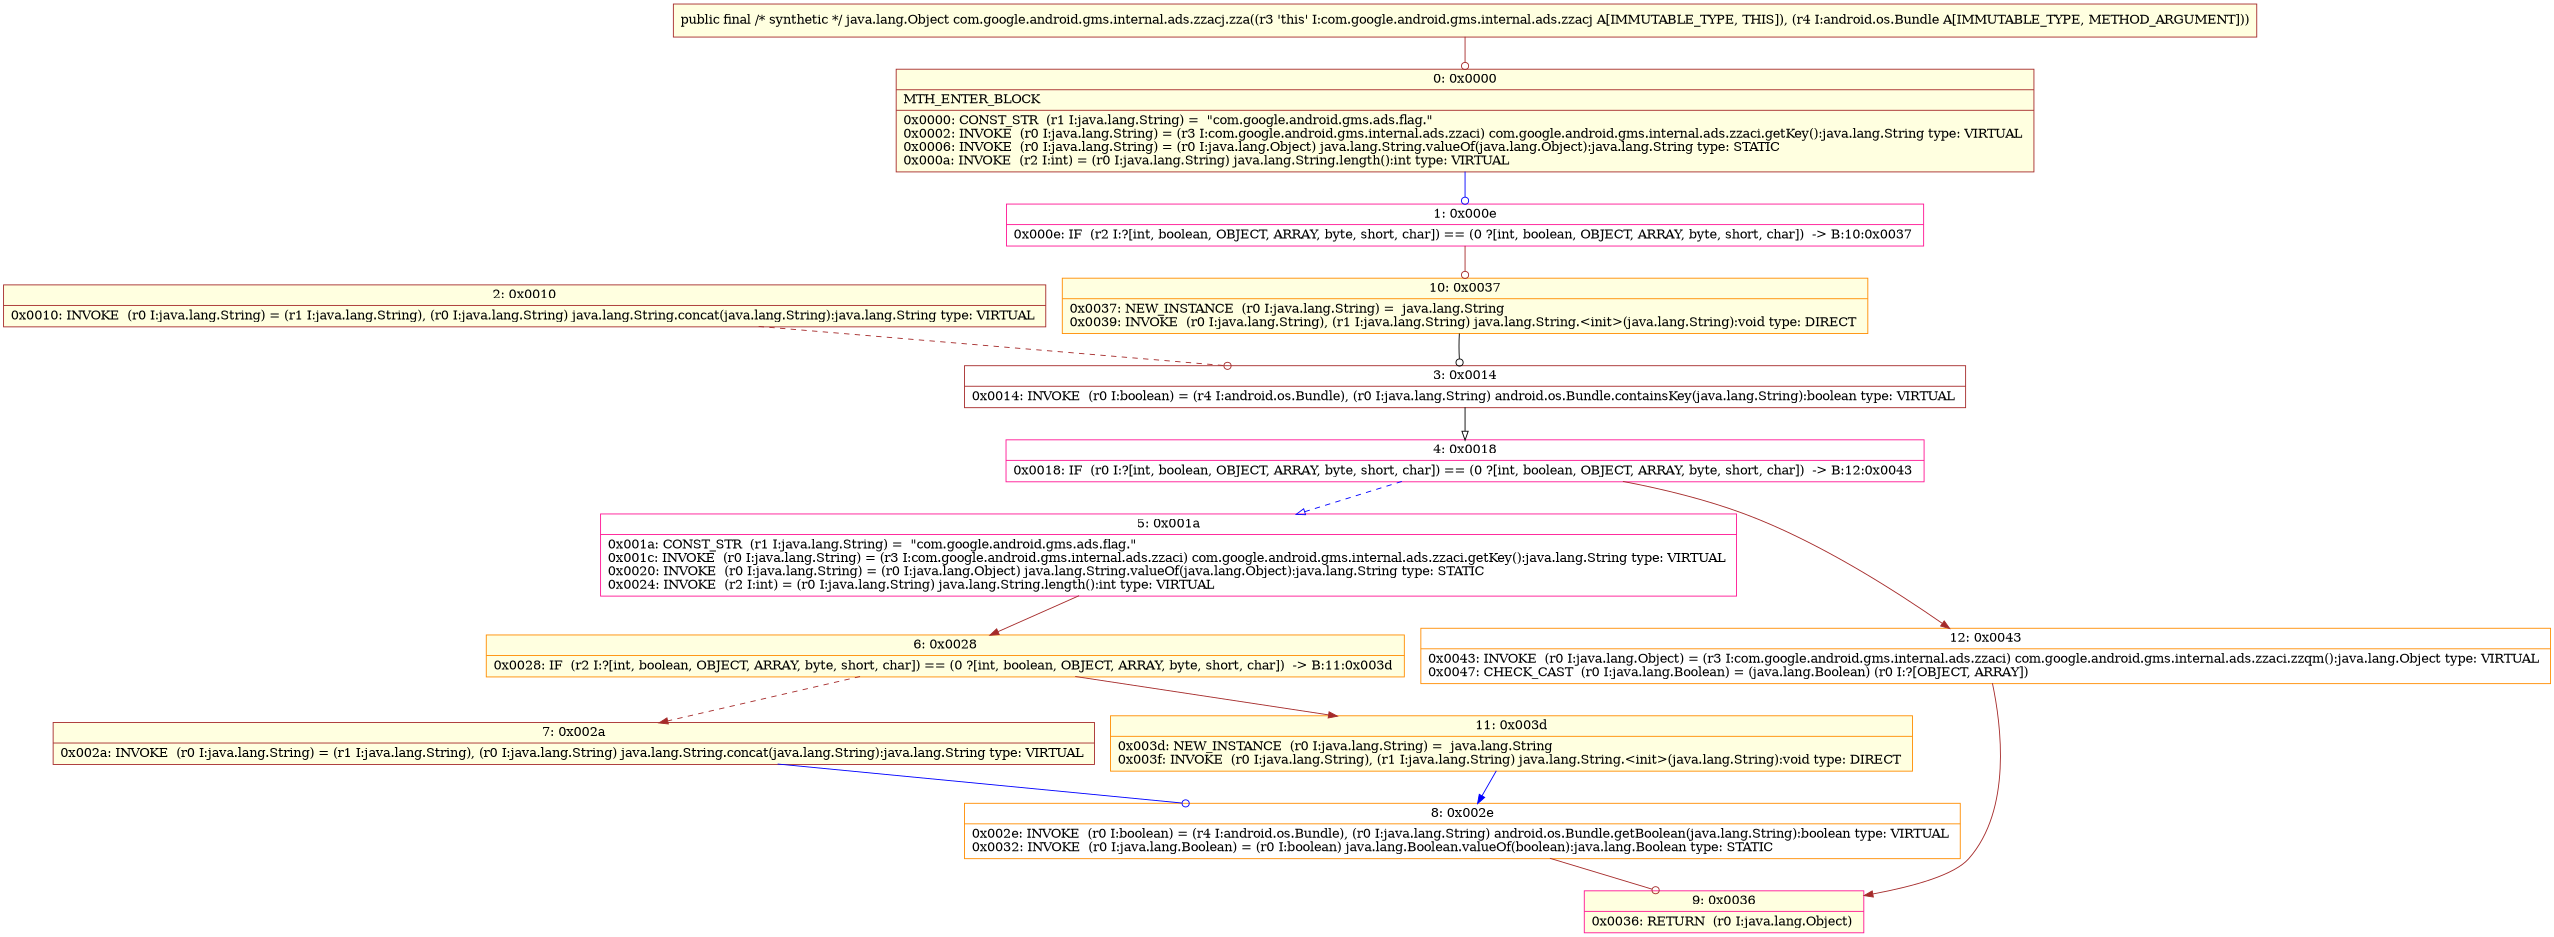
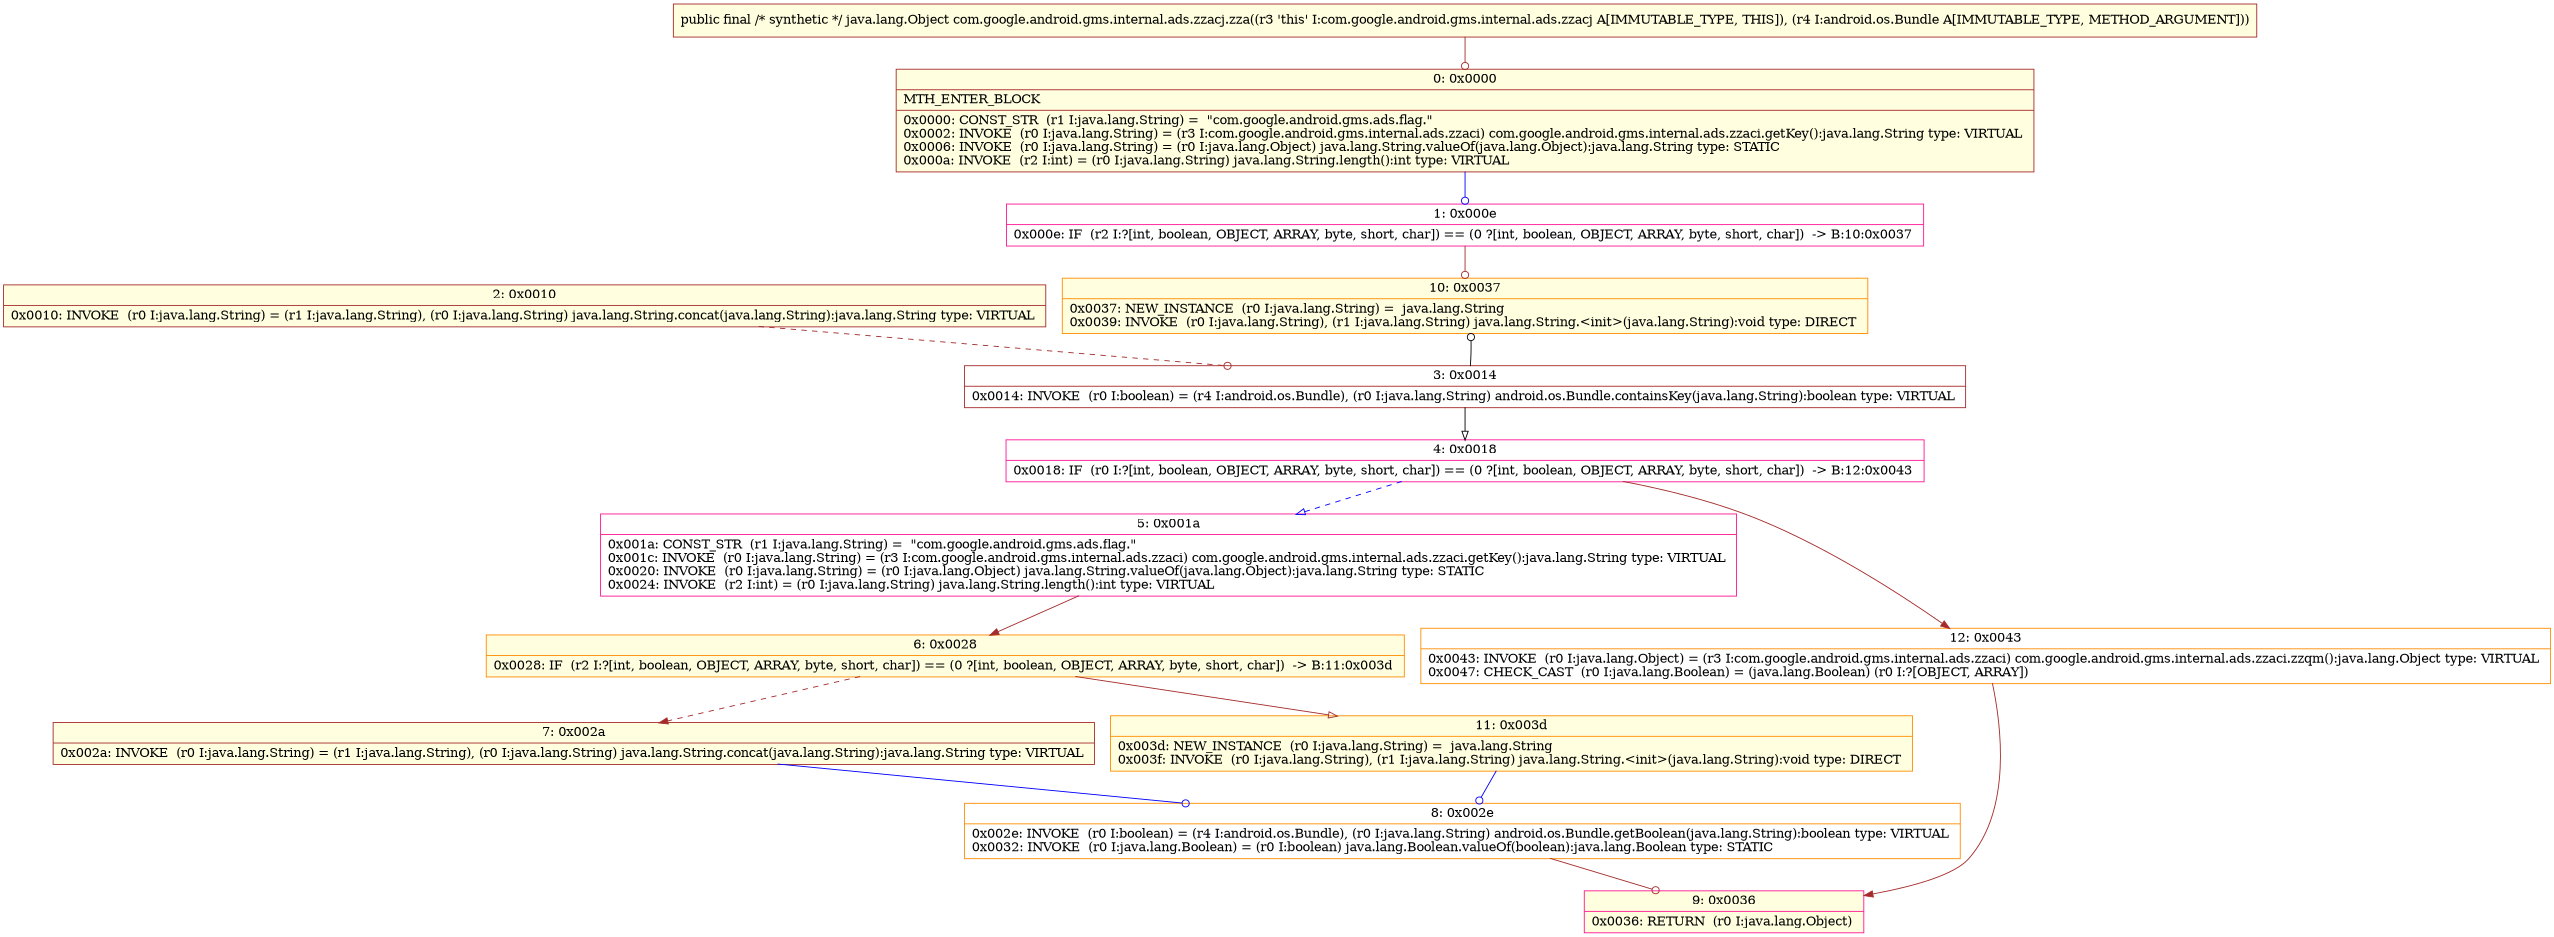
  digraph {
    fontname="DejaVu Serif"
    node [color=brown fillcolor=lightyellow fontname="DejaVu Serif" shape=record style=filled]
    edge [arrowhead=odot color=brown fontname="DejaVu Serif"]
    n1 [label="{0\:\ 0x0000|MTH_ENTER_BLOCK\l|0x0000: CONST_STR  (r1 I:java.lang.String) =  \"com.google.android.gms.ads.flag.\" \l0x0002: INVOKE  (r0 I:java.lang.String) = (r3 I:com.google.android.gms.internal.ads.zzaci) com.google.android.gms.internal.ads.zzaci.getKey():java.lang.String type: VIRTUAL \l0x0006: INVOKE  (r0 I:java.lang.String) = (r0 I:java.lang.Object) java.lang.String.valueOf(java.lang.Object):java.lang.String type: STATIC \l0x000a: INVOKE  (r2 I:int) = (r0 I:java.lang.String) java.lang.String.length():int type: VIRTUAL \l}"]
    n2 [color=deeppink fillcolor=white label="{1\:\ 0x000e|0x000e: IF  (r2 I:?[int, boolean, OBJECT, ARRAY, byte, short, char]) == (0 ?[int, boolean, OBJECT, ARRAY, byte, short, char])  \-\> B:10:0x0037 \l}"]
    n3 [color=darkorange label="{10\:\ 0x0037|0x0037: NEW_INSTANCE  (r0 I:java.lang.String) =  java.lang.String \l0x0039: INVOKE  (r0 I:java.lang.String), (r1 I:java.lang.String) java.lang.String.\<init\>(java.lang.String):void type: DIRECT \l}"]
    n4 [label="{2\:\ 0x0010|0x0010: INVOKE  (r0 I:java.lang.String) = (r1 I:java.lang.String), (r0 I:java.lang.String) java.lang.String.concat(java.lang.String):java.lang.String type: VIRTUAL \l}"]
    n5 [fillcolor=white label="{3\:\ 0x0014|0x0014: INVOKE  (r0 I:boolean) = (r4 I:android.os.Bundle), (r0 I:java.lang.String) android.os.Bundle.containsKey(java.lang.String):boolean type: VIRTUAL \l}"]
    n6 [color=deeppink fillcolor=white label="{4\:\ 0x0018|0x0018: IF  (r0 I:?[int, boolean, OBJECT, ARRAY, byte, short, char]) == (0 ?[int, boolean, OBJECT, ARRAY, byte, short, char])  \-\> B:12:0x0043 \l}"]
    n7 [color=deeppink fillcolor=white label="{5\:\ 0x001a|0x001a: CONST_STR  (r1 I:java.lang.String) =  \"com.google.android.gms.ads.flag.\" \l0x001c: INVOKE  (r0 I:java.lang.String) = (r3 I:com.google.android.gms.internal.ads.zzaci) com.google.android.gms.internal.ads.zzaci.getKey():java.lang.String type: VIRTUAL \l0x0020: INVOKE  (r0 I:java.lang.String) = (r0 I:java.lang.Object) java.lang.String.valueOf(java.lang.Object):java.lang.String type: STATIC \l0x0024: INVOKE  (r2 I:int) = (r0 I:java.lang.String) java.lang.String.length():int type: VIRTUAL \l}"]
    n8 [color=darkorange fillcolor=white label="{12\:\ 0x0043|0x0043: INVOKE  (r0 I:java.lang.Object) = (r3 I:com.google.android.gms.internal.ads.zzaci) com.google.android.gms.internal.ads.zzaci.zzqm():java.lang.Object type: VIRTUAL \l0x0047: CHECK_CAST  (r0 I:java.lang.Boolean) = (java.lang.Boolean) (r0 I:?[OBJECT, ARRAY]) \l}"]
    n9 [color=darkorange label="{6\:\ 0x0028|0x0028: IF  (r2 I:?[int, boolean, OBJECT, ARRAY, byte, short, char]) == (0 ?[int, boolean, OBJECT, ARRAY, byte, short, char])  \-\> B:11:0x003d \l}"]
    n10 [color=deeppink label="{9\:\ 0x0036|0x0036: RETURN  (r0 I:java.lang.Object) \l}"]
    n11 [label="{7\:\ 0x002a|0x002a: INVOKE  (r0 I:java.lang.String) = (r1 I:java.lang.String), (r0 I:java.lang.String) java.lang.String.concat(java.lang.String):java.lang.String type: VIRTUAL \l}"]
    n12 [color=darkorange label="{11\:\ 0x003d|0x003d: NEW_INSTANCE  (r0 I:java.lang.String) =  java.lang.String \l0x003f: INVOKE  (r0 I:java.lang.String), (r1 I:java.lang.String) java.lang.String.\<init\>(java.lang.String):void type: DIRECT \l}"]
    n13 [color=darkorange fillcolor=white label="{8\:\ 0x002e|0x002e: INVOKE  (r0 I:boolean) = (r4 I:android.os.Bundle), (r0 I:java.lang.String) android.os.Bundle.getBoolean(java.lang.String):boolean type: VIRTUAL \l0x0032: INVOKE  (r0 I:java.lang.Boolean) = (r0 I:boolean) java.lang.Boolean.valueOf(boolean):java.lang.Boolean type: STATIC \l}"]
    n14 [label="{public final \/* synthetic *\/ java.lang.Object com.google.android.gms.internal.ads.zzacj.zza((r3 'this' I:com.google.android.gms.internal.ads.zzacj A[IMMUTABLE_TYPE, THIS]), (r4 I:android.os.Bundle A[IMMUTABLE_TYPE, METHOD_ARGUMENT])) }"]
    n1 -> n2 [color=blue]
    n2 -> n3
-   n3 -> n5 [color=black]
+   n5 -> n3 [color=black]
    n4 -> n5 [style=dashed]
    n5 -> n6 [arrowhead=onormal color=black]
    n6 -> n7 [arrowhead=onormal color=blue style=dashed]
    n6 -> n8 [arrowhead=normal]
    n7 -> n9 [arrowhead=normal]
    n8 -> n10 [arrowhead=normal]
    n9 -> n11 [arrowhead=normal style=dashed]
-   n9 -> n12 [arrowhead=normal]
+   n9 -> n12 [arrowhead=onormal]
    n11 -> n13 [color=blue]
-   n12 -> n13 [arrowhead=normal color=blue]
+   n12 -> n13 [color=blue]
    n13 -> n10
    n14 -> n1
  }
